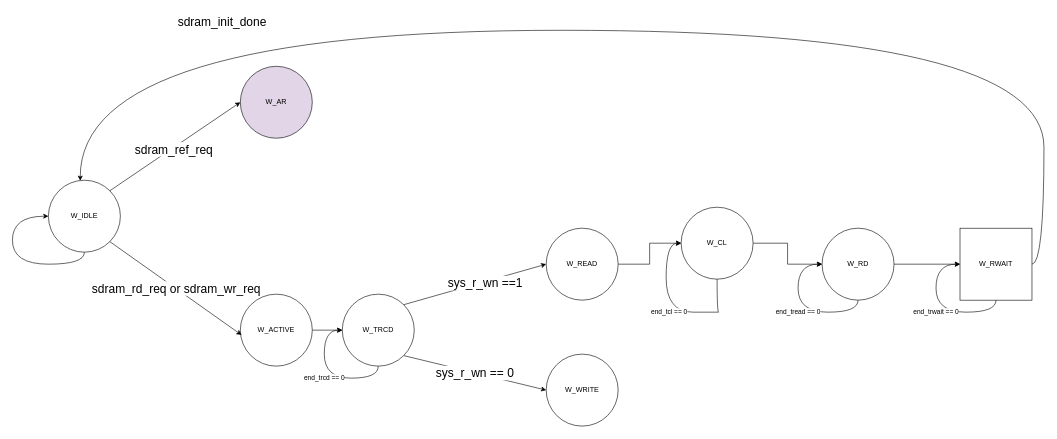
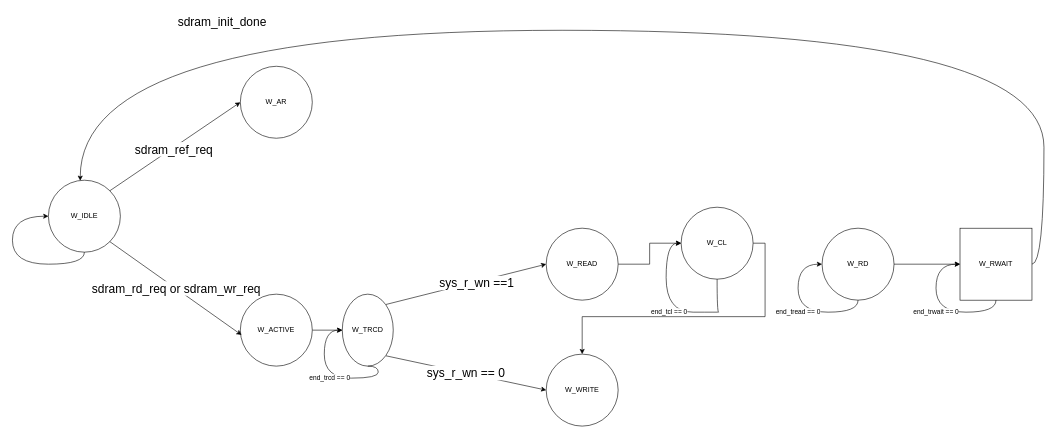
  <mxCell id="0" />
  <mxCell id="1" parent="0" />
  <mxCell id="2" value="W_IDLE" style="ellipse;whiteSpace=wrap;html=1;aspect=fixed;" vertex="1" parent="1"><mxGeometry x="80" y="300" width="120" height="120" as="geometry" /></mxCell>
- <mxCell id="3" value="W_AR" style="ellipse;whiteSpace=wrap;html=1;aspect=fixed;fillColor=#e1d5e7;" vertex="1" parent="1"><mxGeometry x="400" y="110" width="120" height="120" as="geometry" /></mxCell>
+ <mxCell id="3" value="W_AR" style="ellipse;whiteSpace=wrap;html=1;aspect=fixed;" vertex="1" parent="1"><mxGeometry x="400" y="110" width="120" height="120" as="geometry" /></mxCell>
  <mxCell id="4" style="rounded=0;orthogonalLoop=1;jettySize=auto;html=1;exitX=1;exitY=0;exitDx=0;exitDy=0;entryX=0;entryY=0.5;entryDx=0;entryDy=0;" edge="1" parent="1" source="2" target="3"><mxGeometry relative="1" as="geometry" /></mxCell>
  <mxCell id="5" value="&lt;font style=&quot;font-size: 20px;&quot;&gt;sdram_ref_req&lt;/font&gt;" style="edgeLabel;html=1;align=center;verticalAlign=middle;resizable=0;points=[];" vertex="1" connectable="0" parent="4"><mxGeometry x="-0.033" y="-1" relative="1" as="geometry"><mxPoint as="offset" /></mxGeometry></mxCell>
  <mxCell id="6" style="edgeStyle=orthogonalEdgeStyle;rounded=0;orthogonalLoop=1;jettySize=auto;html=1;exitX=1;exitY=0.5;exitDx=0;exitDy=0;entryX=0;entryY=0.5;entryDx=0;entryDy=0;" edge="1" parent="1" source="7" target="14"><mxGeometry relative="1" as="geometry" /></mxCell>
  <mxCell id="7" value="W_ACTIVE" style="ellipse;whiteSpace=wrap;html=1;aspect=fixed;" vertex="1" parent="1"><mxGeometry x="400" y="490" width="120" height="120" as="geometry" /></mxCell>
  <mxCell id="8" value="&lt;font style=&quot;font-size: 20px;&quot;&gt;sdram_rd_req or sdram_wr_req&lt;/font&gt;" style="rounded=0;orthogonalLoop=1;jettySize=auto;html=1;exitX=1;exitY=1;exitDx=0;exitDy=0;entryX=0.017;entryY=0.567;entryDx=0;entryDy=0;entryPerimeter=0;" edge="1" parent="1" source="2" target="7"><mxGeometry relative="1" as="geometry" /></mxCell>
  <mxCell id="9" style="edgeStyle=orthogonalEdgeStyle;rounded=0;orthogonalLoop=1;jettySize=auto;html=1;exitX=0.5;exitY=1;exitDx=0;exitDy=0;entryX=0;entryY=0.5;entryDx=0;entryDy=0;curved=1;" edge="1" parent="1" source="2" target="2"><mxGeometry relative="1" as="geometry"><Array as="points"><mxPoint x="140" y="440" /><mxPoint x="20" y="440" /><mxPoint x="20" y="360" /></Array></mxGeometry></mxCell>
  <mxCell id="10" value="&lt;font style=&quot;font-size: 20px;&quot;&gt;sdram_init_done&lt;/font&gt;" style="text;strokeColor=none;align=center;fillColor=none;html=1;verticalAlign=middle;whiteSpace=wrap;rounded=0;" vertex="1" parent="1"><mxGeometry x="340" y="20" width="60" height="30" as="geometry" /></mxCell>
  <mxCell id="11" style="rounded=0;orthogonalLoop=1;jettySize=auto;html=1;exitX=1;exitY=0;exitDx=0;exitDy=0;entryX=0;entryY=0.5;entryDx=0;entryDy=0;" edge="1" parent="1" source="14" target="16"><mxGeometry relative="1" as="geometry" /></mxCell>
  <mxCell id="12" value="&lt;font style=&quot;font-size: 20px;&quot;&gt;sys_r_wn ==1&lt;/font&gt;" style="edgeLabel;html=1;align=center;verticalAlign=middle;resizable=0;points=[];" vertex="1" connectable="0" parent="11"><mxGeometry x="0.13" y="-1" relative="1" as="geometry"><mxPoint as="offset" /></mxGeometry></mxCell>
  <mxCell id="13" value="&lt;font style=&quot;font-size: 20px;&quot;&gt;sys_r_wn == 0&lt;/font&gt;" style="rounded=0;orthogonalLoop=1;jettySize=auto;html=1;exitX=1;exitY=1;exitDx=0;exitDy=0;entryX=0;entryY=0.5;entryDx=0;entryDy=0;" edge="1" parent="1" source="14" target="17"><mxGeometry relative="1" as="geometry" /></mxCell>
- <mxCell id="14" value="W_TRCD" style="ellipse;whiteSpace=wrap;html=1;aspect=fixed;" vertex="1" parent="1"><mxGeometry x="570" y="490" width="120" height="120" as="geometry" /></mxCell>
+ <mxCell id="14" value="W_TRCD" style="ellipse;whiteSpace=wrap;html=1;aspect=fixed;" vertex="1" parent="1"><mxGeometry x="570" y="490" width="85" height="120" as="geometry" /></mxCell>
  <mxCell id="15" style="edgeStyle=orthogonalEdgeStyle;rounded=0;orthogonalLoop=1;jettySize=auto;html=1;exitX=1;exitY=0.5;exitDx=0;exitDy=0;entryX=0;entryY=0.5;entryDx=0;entryDy=0;" edge="1" parent="1" source="16" target="20"><mxGeometry relative="1" as="geometry" /></mxCell>
  <mxCell id="16" value="W_READ" style="ellipse;whiteSpace=wrap;html=1;aspect=fixed;" vertex="1" parent="1"><mxGeometry x="910" y="380" width="120" height="120" as="geometry" /></mxCell>
  <mxCell id="17" value="W_WRITE" style="ellipse;whiteSpace=wrap;html=1;aspect=fixed;" vertex="1" parent="1"><mxGeometry x="910" y="590" width="120" height="120" as="geometry" /></mxCell>
  <mxCell id="18" value="end_trcd == 0" style="edgeStyle=orthogonalEdgeStyle;rounded=0;orthogonalLoop=1;jettySize=auto;html=1;exitX=0.5;exitY=1;exitDx=0;exitDy=0;entryX=0;entryY=0.5;entryDx=0;entryDy=0;curved=1;" edge="1" parent="1" source="14" target="14"><mxGeometry relative="1" as="geometry"><Array as="points"><mxPoint x="630" y="630" /><mxPoint x="540" y="630" /><mxPoint x="540" y="550" /></Array></mxGeometry></mxCell>
- <mxCell id="19" style="edgeStyle=orthogonalEdgeStyle;rounded=0;orthogonalLoop=1;jettySize=auto;html=1;exitX=1;exitY=0.5;exitDx=0;exitDy=0;entryX=0;entryY=0.5;entryDx=0;entryDy=0;" edge="1" parent="1" source="20" target="23"><mxGeometry relative="1" as="geometry" /></mxCell>
+ <mxCell id="19" style="edgeStyle=orthogonalEdgeStyle;rounded=0;orthogonalLoop=1;jettySize=auto;html=1;exitX=1;exitY=0.5;exitDx=0;exitDy=0;" edge="1" parent="1" source="20" target="17"><mxGeometry relative="1" as="geometry" /></mxCell>
  <mxCell id="20" value="W_CL" style="ellipse;whiteSpace=wrap;html=1;aspect=fixed;" vertex="1" parent="1"><mxGeometry x="1135" y="345" width="120" height="120" as="geometry" /></mxCell>
  <mxCell id="21" value="end_tcl == 0" style="edgeStyle=orthogonalEdgeStyle;rounded=0;orthogonalLoop=1;jettySize=auto;html=1;exitX=0.5;exitY=1;exitDx=0;exitDy=0;entryX=0;entryY=0.5;entryDx=0;entryDy=0;curved=1;" edge="1" parent="1" source="20" target="20"><mxGeometry relative="1" as="geometry"><Array as="points"><mxPoint x="1200" y="520" /><mxPoint x="1110" y="520" /><mxPoint x="1110" y="440" /></Array></mxGeometry></mxCell>
  <mxCell id="22" style="edgeStyle=orthogonalEdgeStyle;rounded=0;orthogonalLoop=1;jettySize=auto;html=1;exitX=1;exitY=0.5;exitDx=0;exitDy=0;" edge="1" parent="1" source="23" target="26"><mxGeometry relative="1" as="geometry" /></mxCell>
  <mxCell id="23" value="W_RD" style="ellipse;whiteSpace=wrap;html=1;aspect=fixed;" vertex="1" parent="1"><mxGeometry x="1370" y="380" width="120" height="120" as="geometry" /></mxCell>
  <mxCell id="24" value="end_tread == 0" style="edgeStyle=orthogonalEdgeStyle;rounded=0;orthogonalLoop=1;jettySize=auto;html=1;exitX=0.5;exitY=1;exitDx=0;exitDy=0;entryX=0;entryY=0.5;entryDx=0;entryDy=0;curved=1;" edge="1" parent="1" source="23" target="23"><mxGeometry relative="1" as="geometry"><Array as="points"><mxPoint x="1430" y="520" /><mxPoint x="1330" y="520" /><mxPoint x="1330" y="440" /></Array></mxGeometry></mxCell>
  <mxCell id="25" style="edgeStyle=orthogonalEdgeStyle;rounded=0;orthogonalLoop=1;jettySize=auto;html=1;exitX=1;exitY=0.5;exitDx=0;exitDy=0;entryX=0.442;entryY=0.008;entryDx=0;entryDy=0;entryPerimeter=0;curved=1;" edge="1" parent="1" source="26" target="2"><mxGeometry relative="1" as="geometry"><Array as="points"><mxPoint x="1740" y="440" /><mxPoint x="1740" y="50" /><mxPoint x="133" y="50" /></Array></mxGeometry></mxCell>
  <mxCell id="26" value="W_RWAIT" style="whiteSpace=wrap;html=1;aspect=fixed;rounded=0;" vertex="1" parent="1"><mxGeometry x="1600" y="380" width="120" height="120" as="geometry" /></mxCell>
  <mxCell id="27" value="end_trwait == 0" style="edgeStyle=orthogonalEdgeStyle;rounded=0;orthogonalLoop=1;jettySize=auto;html=1;exitX=0.5;exitY=1;exitDx=0;exitDy=0;entryX=0;entryY=0.5;entryDx=0;entryDy=0;curved=1;" edge="1" parent="1" source="26" target="26"><mxGeometry relative="1" as="geometry"><Array as="points"><mxPoint x="1660" y="520" /><mxPoint x="1560" y="520" /><mxPoint x="1560" y="440" /></Array></mxGeometry></mxCell>
